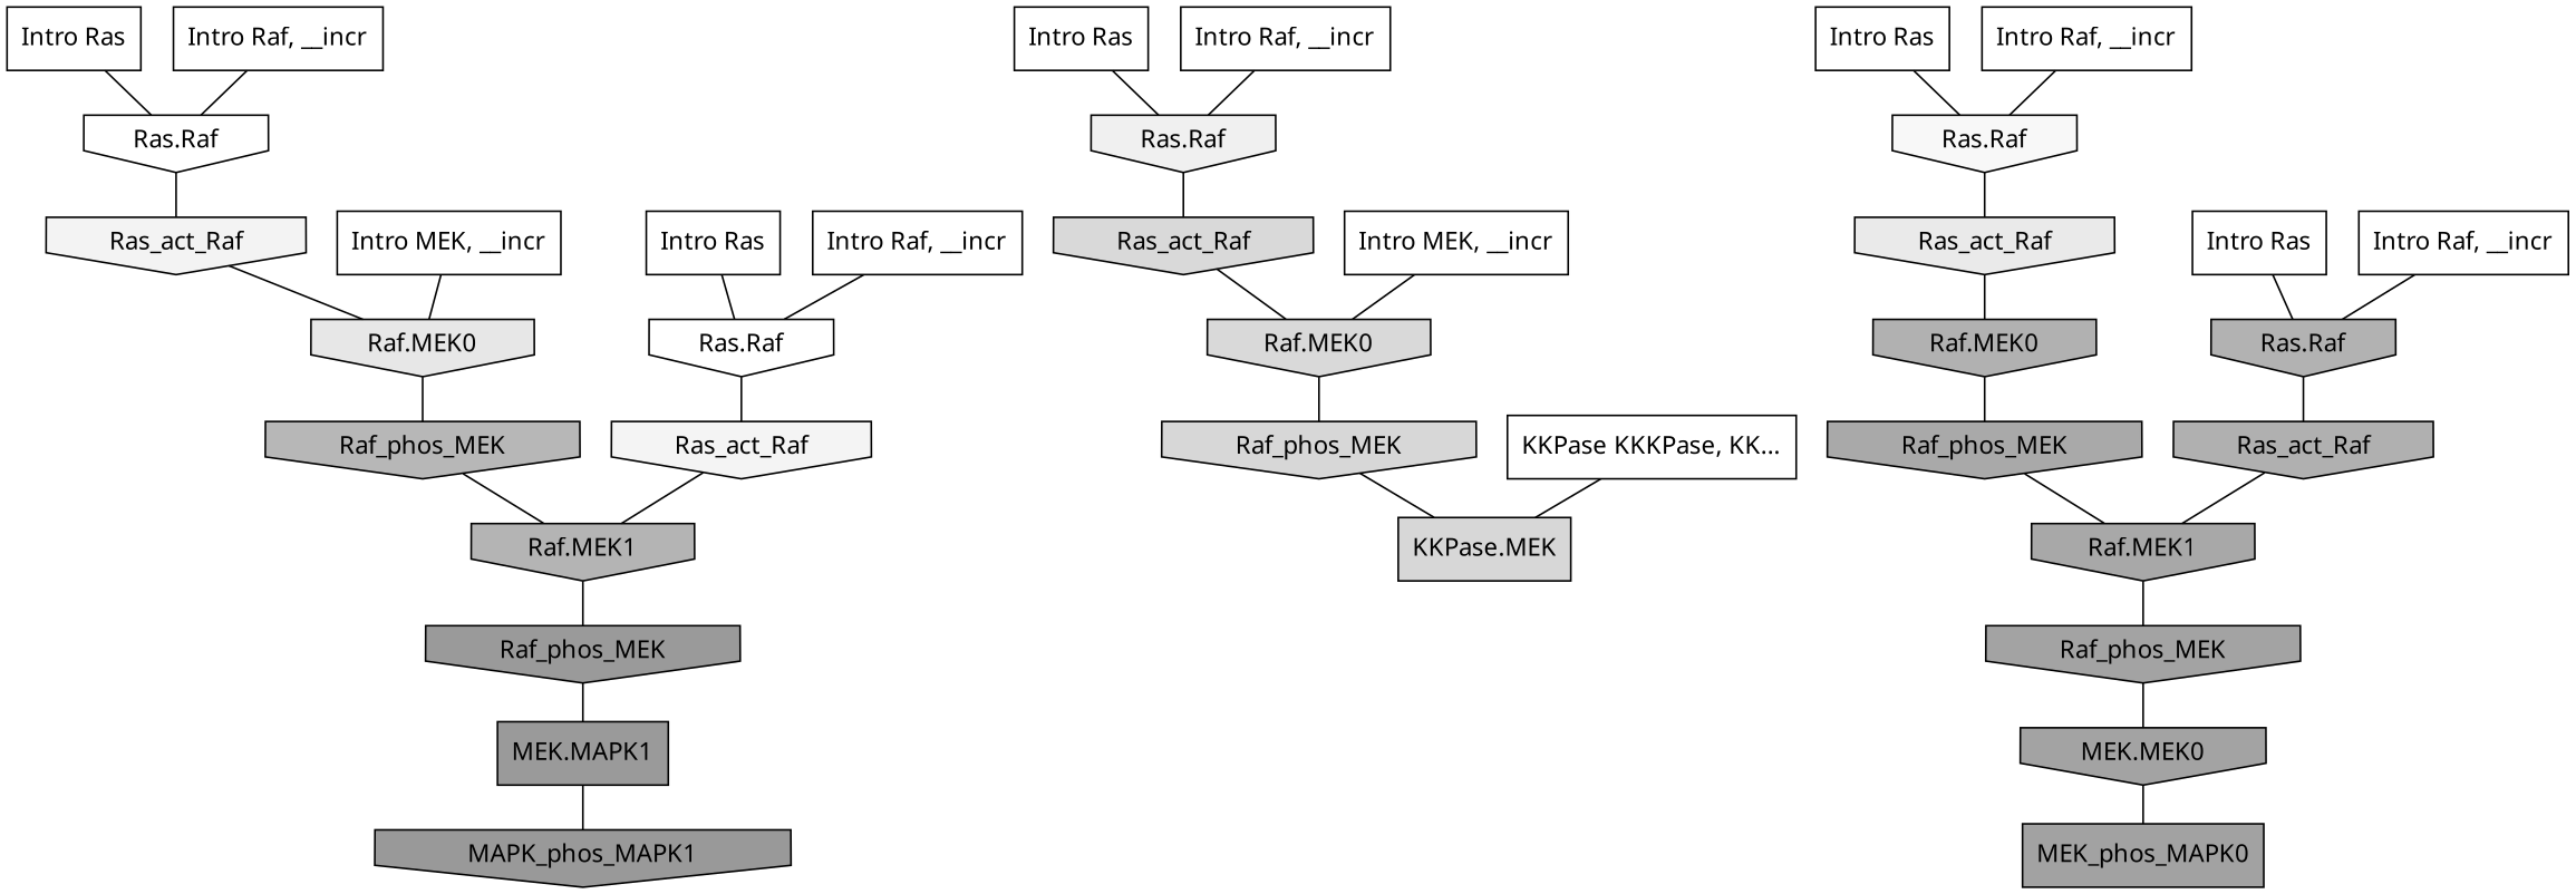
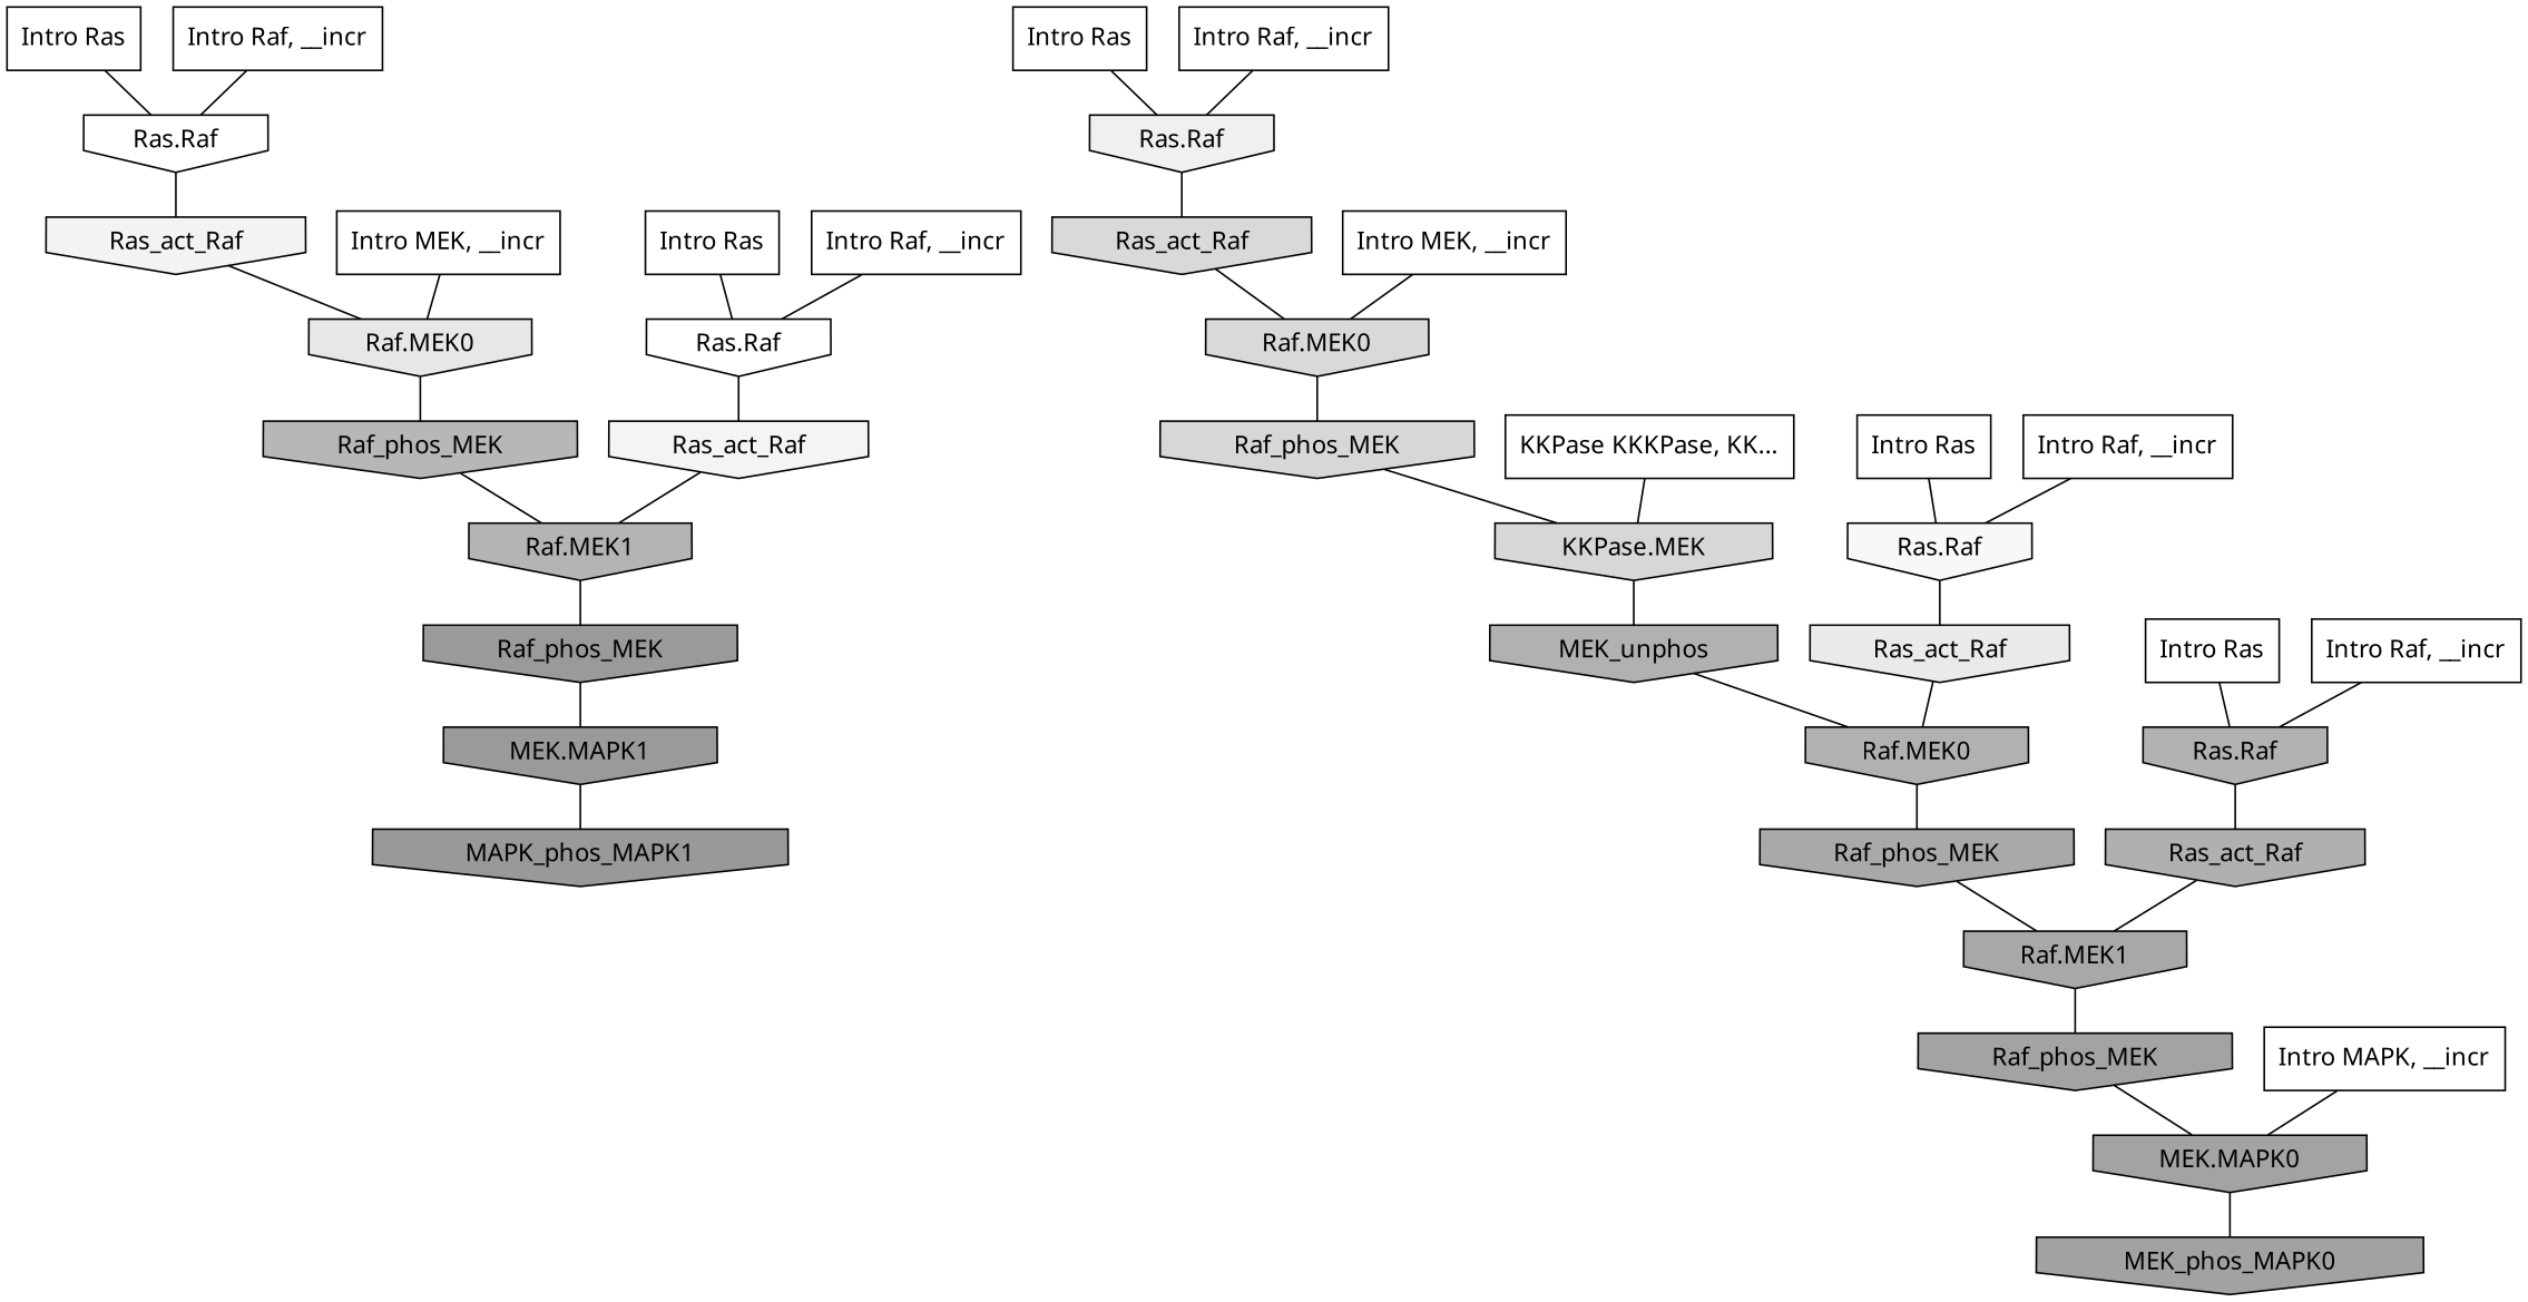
  digraph {
    rankdir=TB
    ranksep=0.30
    node [fillcolor="0.000 0.000 1.000" fontname="CMU Serif" shape=invhouse style=filled]
    edge [color="0.000 0.000 0.000" dir=none fontname="CMU Serif"]
    n1 [label="Intro Ras" shape=rectangle]
    n2 [fillcolor="0.000 0.000 0.998" label="Ras.Raf"]
    n3 [fillcolor="0.000 0.000 0.950" label=Ras_act_Raf]
    n4 [label="Intro Ras" shape=rectangle]
    n5 [fillcolor="0.000 0.000 0.940" label="Ras.Raf"]
    n6 [fillcolor="0.000 0.000 0.848" label=Ras_act_Raf]
    n7 [label="Intro Ras" shape=rectangle]
    n8 [fillcolor="0.000 0.000 0.971" label="Ras.Raf"]
    n9 [fillcolor="0.000 0.000 0.915" label=Ras_act_Raf]
    n10 [label="Intro Ras" shape=rectangle]
    n11 [label="Ras.Raf"]
    n12 [fillcolor="0.000 0.000 0.956" label=Ras_act_Raf]
    n13 [label="Intro Ras" shape=rectangle]
    n14 [fillcolor="0.000 0.000 0.696" label="Ras.Raf"]
    n15 [fillcolor="0.000 0.000 0.689" label=Ras_act_Raf]
    n16 [label="Intro Raf, __incr" shape=rectangle]
    n17 [label="Intro Raf, __incr" shape=rectangle]
    n18 [label="Intro Raf, __incr" shape=rectangle]
    n19 [label="Intro Raf, __incr" shape=rectangle]
    n20 [label="Intro Raf, __incr" shape=rectangle]
    n21 [label="Intro MEK, __incr" shape=rectangle]
    n22 [fillcolor="0.000 0.000 0.906" label="Raf.MEK0"]
    n23 [fillcolor="0.000 0.000 0.718" label=Raf_phos_MEK]
    n24 [label="Intro MEK, __incr" shape=rectangle]
    n25 [fillcolor="0.000 0.000 0.848" label="Raf.MEK0"]
    n26 [fillcolor="0.000 0.000 0.842" label=Raf_phos_MEK]
-   n28 [fillcolor="0.000 0.000 0.637" label="MEK.MEK0"]
-   n29 [fillcolor="0.000 0.000 0.636" label=MEK_phos_MAPK0 shape=box]
+   n27 [label="Intro MAPK, __incr" shape=rectangle]
+   n28 [fillcolor="0.000 0.000 0.637" label="MEK.MAPK0"]
+   n29 [fillcolor="0.000 0.000 0.636" label=MEK_phos_MAPK0]
    n30 [label="KKPase KKKPase, KK..." shape=rectangle]
-   n31 [fillcolor="0.000 0.000 0.842" label="KKPase.MEK" shape=box]
+   n31 [fillcolor="0.000 0.000 0.842" label="KKPase.MEK"]
+   n32 [fillcolor="0.000 0.000 0.692" label=MEK_unphos]
    n33 [fillcolor="0.000 0.000 0.704" label="Raf.MEK1"]
    n34 [fillcolor="0.000 0.000 0.692" label="Raf.MEK0"]
    n35 [fillcolor="0.000 0.000 0.604" label=Raf_phos_MEK]
    n36 [fillcolor="0.000 0.000 0.664" label=Raf_phos_MEK]
-   n37 [fillcolor="0.000 0.000 0.604" label="MEK.MAPK1" shape=box]
+   n37 [fillcolor="0.000 0.000 0.604" label="MEK.MAPK1"]
    n38 [fillcolor="0.000 0.000 0.659" label="Raf.MEK1"]
    n39 [fillcolor="0.000 0.000 0.637" label=Raf_phos_MEK]
    n40 [fillcolor="0.000 0.000 0.600" label=MAPK_phos_MAPK1]
    n1 -> n2
    n2 -> n3
    n3 -> n22
    n4 -> n5
    n5 -> n6
    n6 -> n25
    n7 -> n8
    n8 -> n9
    n9 -> n34
    n10 -> n11
    n11 -> n12
    n12 -> n33
    n13 -> n14
    n14 -> n15
    n15 -> n38
    n16 -> n8
    n17 -> n2
    n18 -> n11
    n19 -> n14
    n20 -> n5
    n21 -> n22
    n22 -> n23
    n23 -> n33
    n24 -> n25
    n25 -> n26
    n26 -> n31
+   n27 -> n28
    n28 -> n29
    n30 -> n31
+   n31 -> n32
+   n32 -> n34
    n33 -> n35
    n34 -> n36
    n35 -> n37
    n36 -> n38
    n37 -> n40
    n38 -> n39
    n39 -> n28
  }
